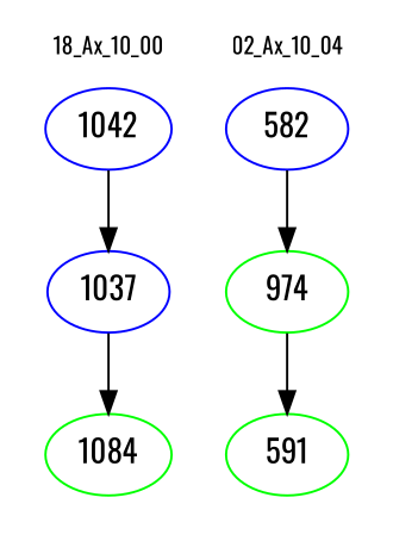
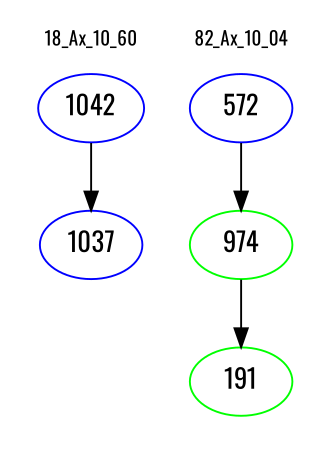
  digraph {
    fontname=Oswald
    node [color=blue fontname=Oswald]
    edge [color=black fontname=Oswald]
    n1 [label=1042]
    n2 [label=1037]
-   n3 [color=green label=1084]
-   n4 [label=582]
+   n4 [label=572]
    n5 [color=green label=974]
-   n6 [color=green label=591]
+   n6 [color=green label=191]
    subgraph cluster_1 {
      color=white
      fontsize=10
-     label="18_Ax_10_00"
+     label="18_Ax_10_60"
      n1
      n2
-     n3
    }
    subgraph cluster_2 {
      color=white
      fontsize=10
-     label="02_Ax_10_04"
+     label="82_Ax_10_04"
      n4
      n5
      n6
    }
    n1 -> n2
-   n2 -> n3
    n4 -> n5
    n5 -> n6
  }
